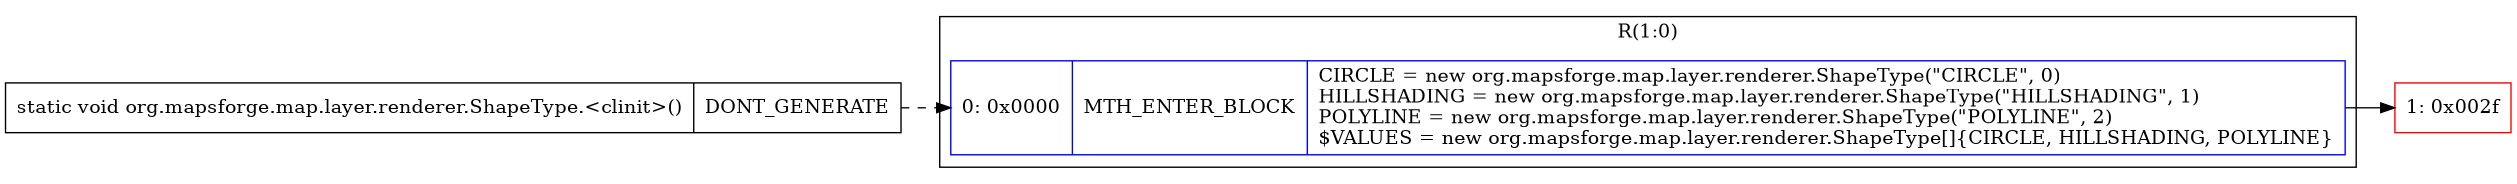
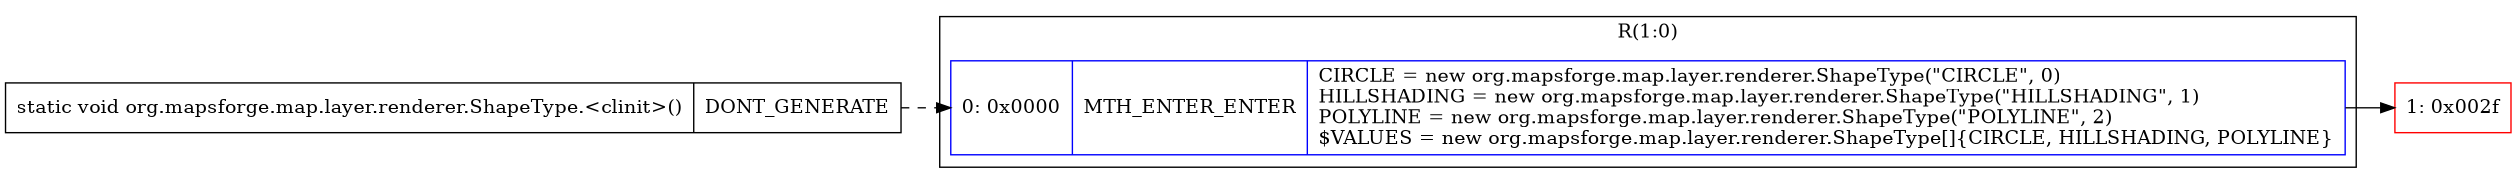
  digraph {
    rankdir=LR
    node [shape=record]
-   n1 [color=blue label="{0\:\ 0x0000|MTH_ENTER_BLOCK\l|CIRCLE = new org.mapsforge.map.layer.renderer.ShapeType(\"CIRCLE\", 0)\lHILLSHADING = new org.mapsforge.map.layer.renderer.ShapeType(\"HILLSHADING\", 1)\lPOLYLINE = new org.mapsforge.map.layer.renderer.ShapeType(\"POLYLINE\", 2)\l$VALUES = new org.mapsforge.map.layer.renderer.ShapeType[]\{CIRCLE, HILLSHADING, POLYLINE\}\l}"]
+   n1 [color=blue label="{0\:\ 0x0000|MTH_ENTER_ENTER\l|CIRCLE = new org.mapsforge.map.layer.renderer.ShapeType(\"CIRCLE\", 0)\lHILLSHADING = new org.mapsforge.map.layer.renderer.ShapeType(\"HILLSHADING\", 1)\lPOLYLINE = new org.mapsforge.map.layer.renderer.ShapeType(\"POLYLINE\", 2)\l$VALUES = new org.mapsforge.map.layer.renderer.ShapeType[]\{CIRCLE, HILLSHADING, POLYLINE\}\l}"]
    n2 [color=red label="{1\:\ 0x002f}"]
    n3 [label="{static void org.mapsforge.map.layer.renderer.ShapeType.\<clinit\>()  | DONT_GENERATE\l}"]
    subgraph cluster_1 {
      label="R(1:0)"
      n1
    }
    n1 -> n2 [style=solid]
    n3 -> n1 [style=dashed]
  }
